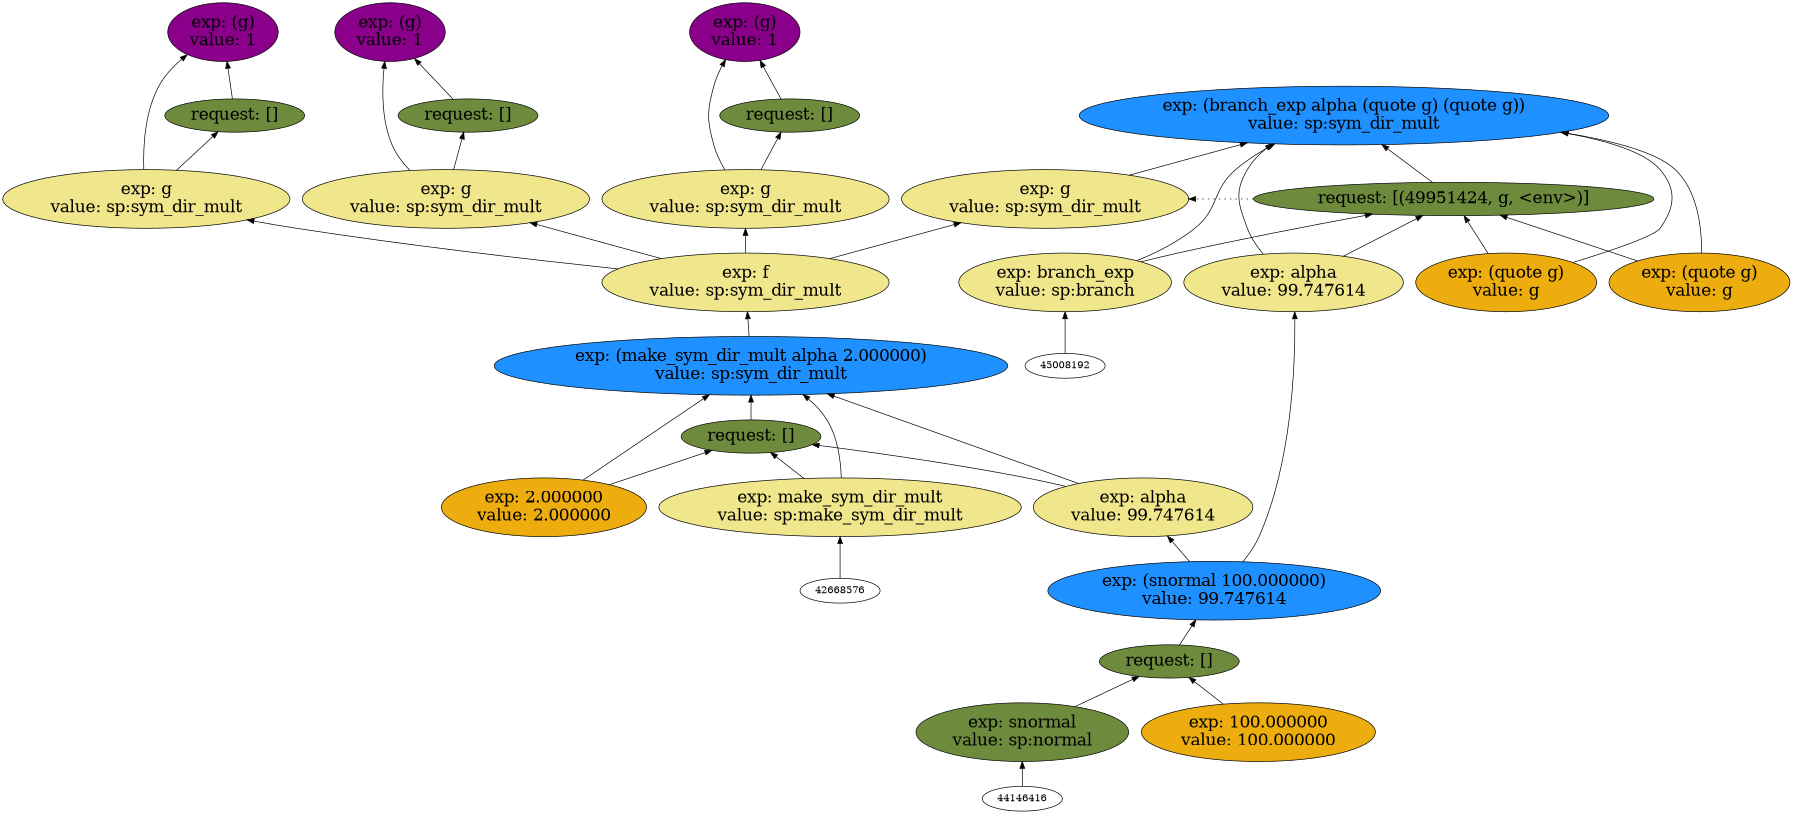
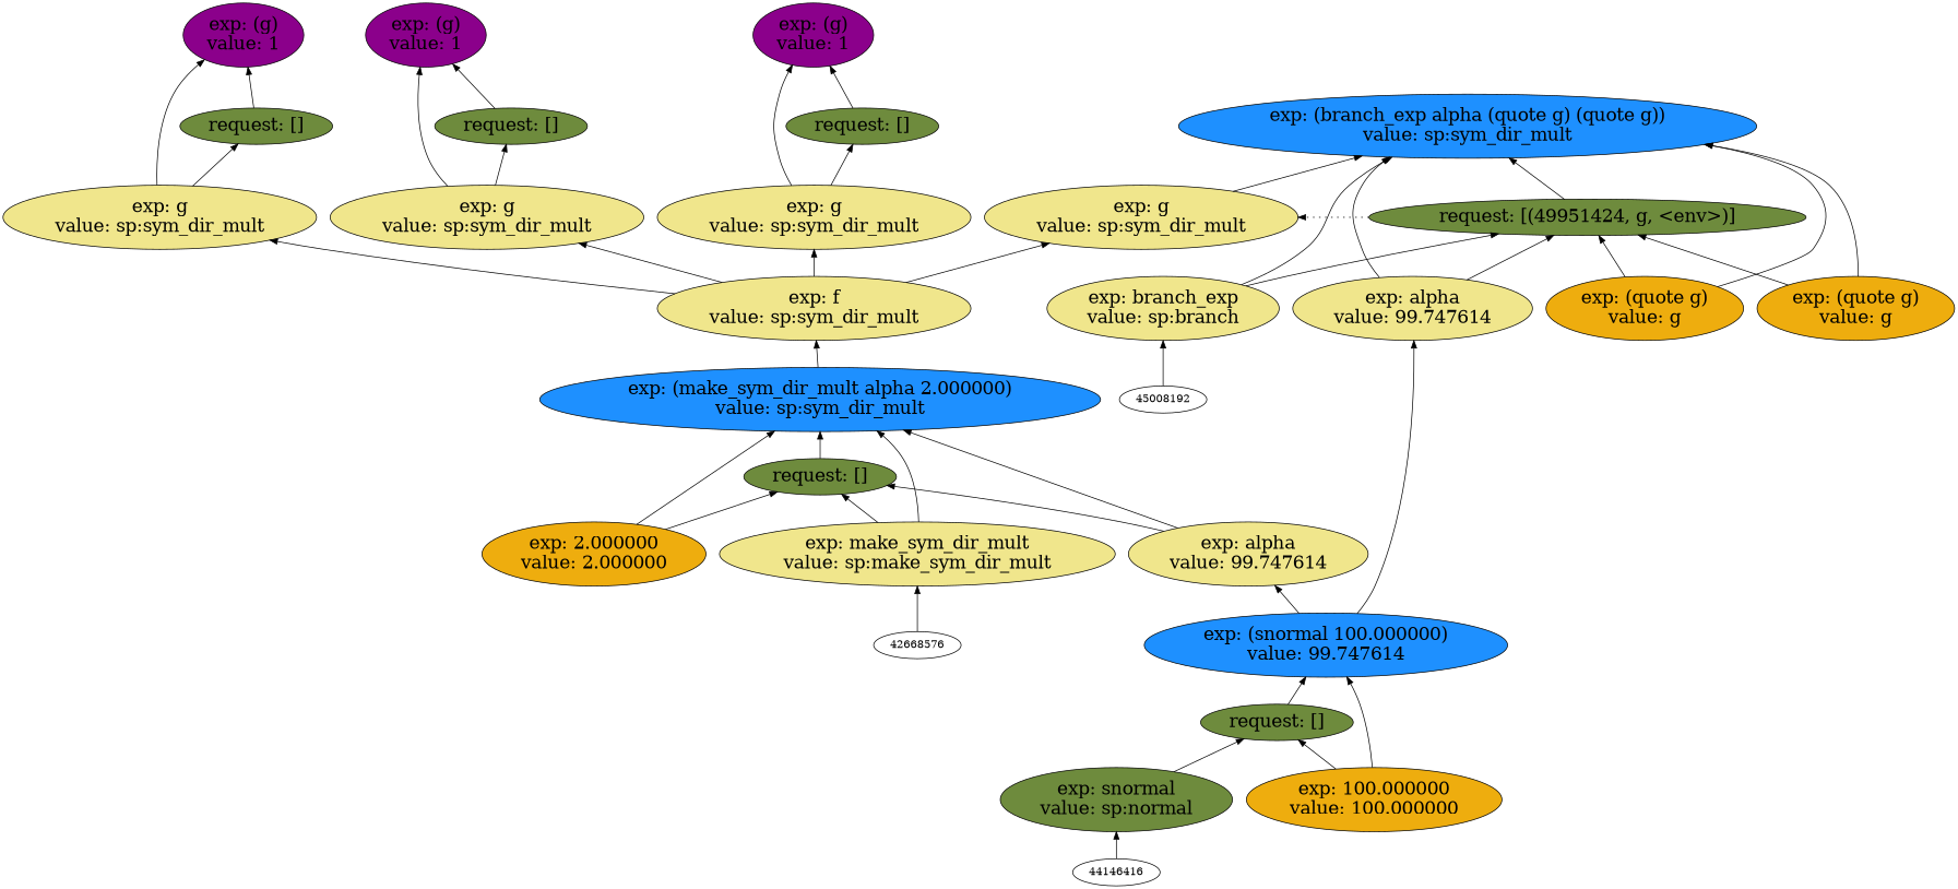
  digraph {
    fontsize=24
    rankdir=BT
    node [fillcolor=khaki fontsize=24 shape=ellipse style=filled]
    edge [arrowhead=normal color=black constraint=true style=solid]
    n1 [fillcolor=dodgerblue label="exp: (snormal 100.000000)\nvalue: 99.747614"]
    n2 [fillcolor=darkolivegreen4 label="request: []"]
    n3 [fillcolor=darkolivegreen4 label="exp: snormal\nvalue: sp:normal"]
    n4 [fillcolor=darkgoldenrod2 label="exp: 100.000000\nvalue: 100.000000"]
    n5 [fillcolor=dodgerblue label="exp: (make_sym_dir_mult alpha 2.000000)\nvalue: sp:sym_dir_mult"]
    n6 [fillcolor=darkolivegreen4 label="request: []"]
    n7 [label="exp: make_sym_dir_mult\nvalue: sp:make_sym_dir_mult"]
    n8 [label="exp: alpha\nvalue: 99.747614"]
    n9 [fillcolor=darkgoldenrod2 label="exp: 2.000000\nvalue: 2.000000"]
    n10 [label="exp: f\nvalue: sp:sym_dir_mult"]
    n11 [fillcolor=magenta4 label="exp: (g)\nvalue: 1"]
    n12 [fillcolor=darkolivegreen4 label="request: []"]
    n13 [label="exp: g\nvalue: sp:sym_dir_mult"]
    n14 [fillcolor=magenta4 label="exp: (g)\nvalue: 1"]
    n15 [fillcolor=darkolivegreen4 label="request: []"]
    n16 [label="exp: g\nvalue: sp:sym_dir_mult"]
    n17 [fillcolor=magenta4 label="exp: (g)\nvalue: 1"]
    n18 [fillcolor=darkolivegreen4 label="request: []"]
    n19 [label="exp: g\nvalue: sp:sym_dir_mult"]
    n20 [fillcolor=dodgerblue label="exp: (branch_exp alpha (quote g) (quote g))\nvalue: sp:sym_dir_mult"]
    n21 [fillcolor=darkolivegreen4 label="request: [(49951424, g, <env>)]"]
    n22 [label="exp: branch_exp\nvalue: sp:branch"]
    n23 [label="exp: alpha\nvalue: 99.747614"]
    n24 [fillcolor=darkgoldenrod2 label="exp: (quote g)\nvalue: g"]
    n25 [fillcolor=darkgoldenrod2 label="exp: (quote g)\nvalue: g"]
    n26 [label="exp: g\nvalue: sp:sym_dir_mult"]
    42668576 [fillcolor="" fontsize="" shape="" style=""]
    44146416 [fillcolor="" fontsize="" shape="" style=""]
    45008192 [fillcolor="" fontsize="" shape="" style=""]
    subgraph sub_1 {
      label="Venture Families"
      subgraph sub_2 {
        label=1
        n1
        n2
        n3
        n4
      }
      subgraph sub_3 {
        label=2
        n5
        n6
        n7
        n8
        n9
      }
      subgraph sub_4 {
        label=3
        n10
      }
      subgraph sub_5 {
        label=4
        n11
        n12
        n13
      }
      subgraph sub_6 {
        label=5
        n14
        n15
        n16
      }
      subgraph sub_7 {
        label=6
        n17
        n18
        n19
      }
      subgraph sub_8 {
        label=7
        n20
        n21
        n22
        n23
        n24
        n25
      }
    }
    subgraph sub_9 {
      n26
    }
    n1 -> n8
    n1 -> n23
    n2 -> n1
    n3 -> n2
+   n4 -> n1
    n4 -> n2
    n5 -> n10
    n6 -> n5
    n7 -> n5
    n7 -> n6
    n8 -> n5
    n8 -> n6
    n9 -> n5
    n9 -> n6
    n10 -> n13
    n10 -> n16
    n10 -> n19
    n10 -> n26
    n12 -> n11
    n13 -> n11
    n13 -> n12
    n15 -> n14
    n16 -> n14
    n16 -> n15
    n18 -> n17
    n19 -> n17
    n19 -> n18
    n21 -> n20
    n21 -> n26 [constraint=false style=dotted]
    n22 -> n20
    n22 -> n21
    n23 -> n20
    n23 -> n21
    n24 -> n20
    n24 -> n21
    n25 -> n20
    n25 -> n21
    n26 -> n20
    42668576 -> n7
    44146416 -> n3
    45008192 -> n22
  }
